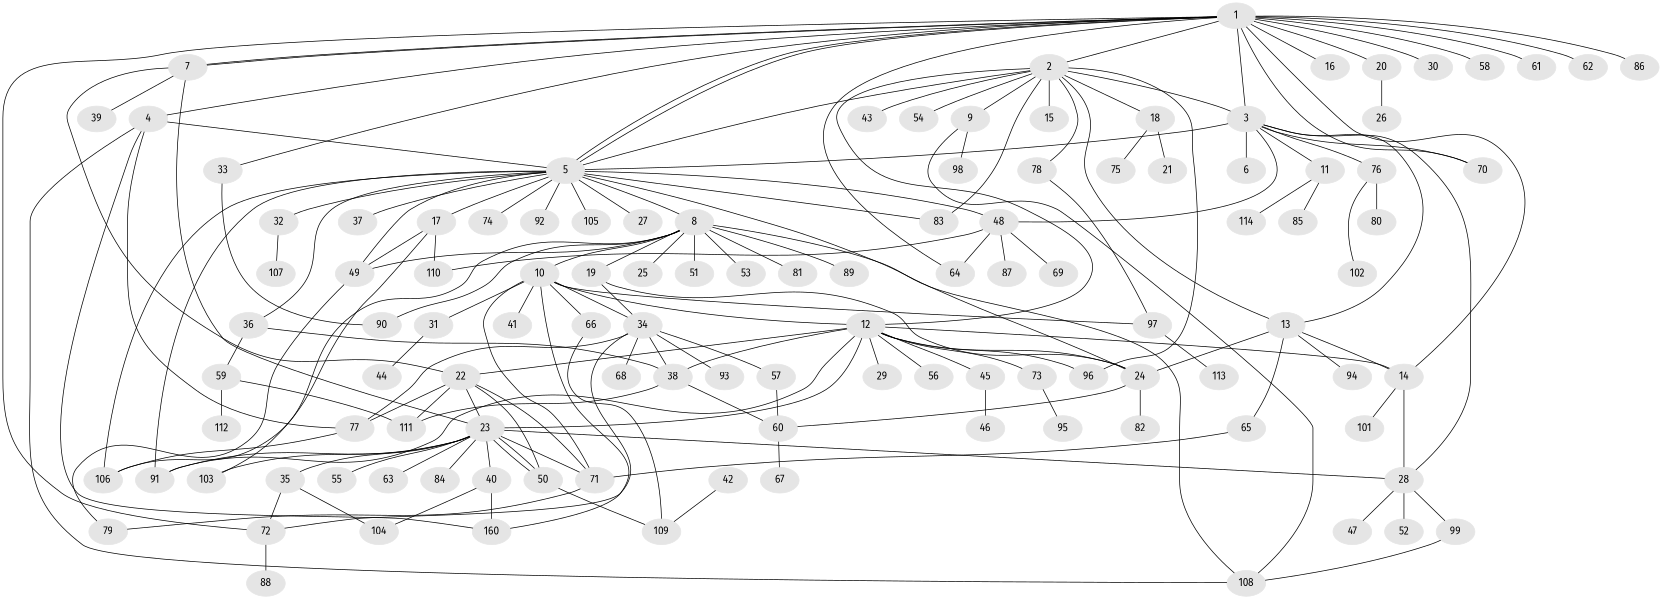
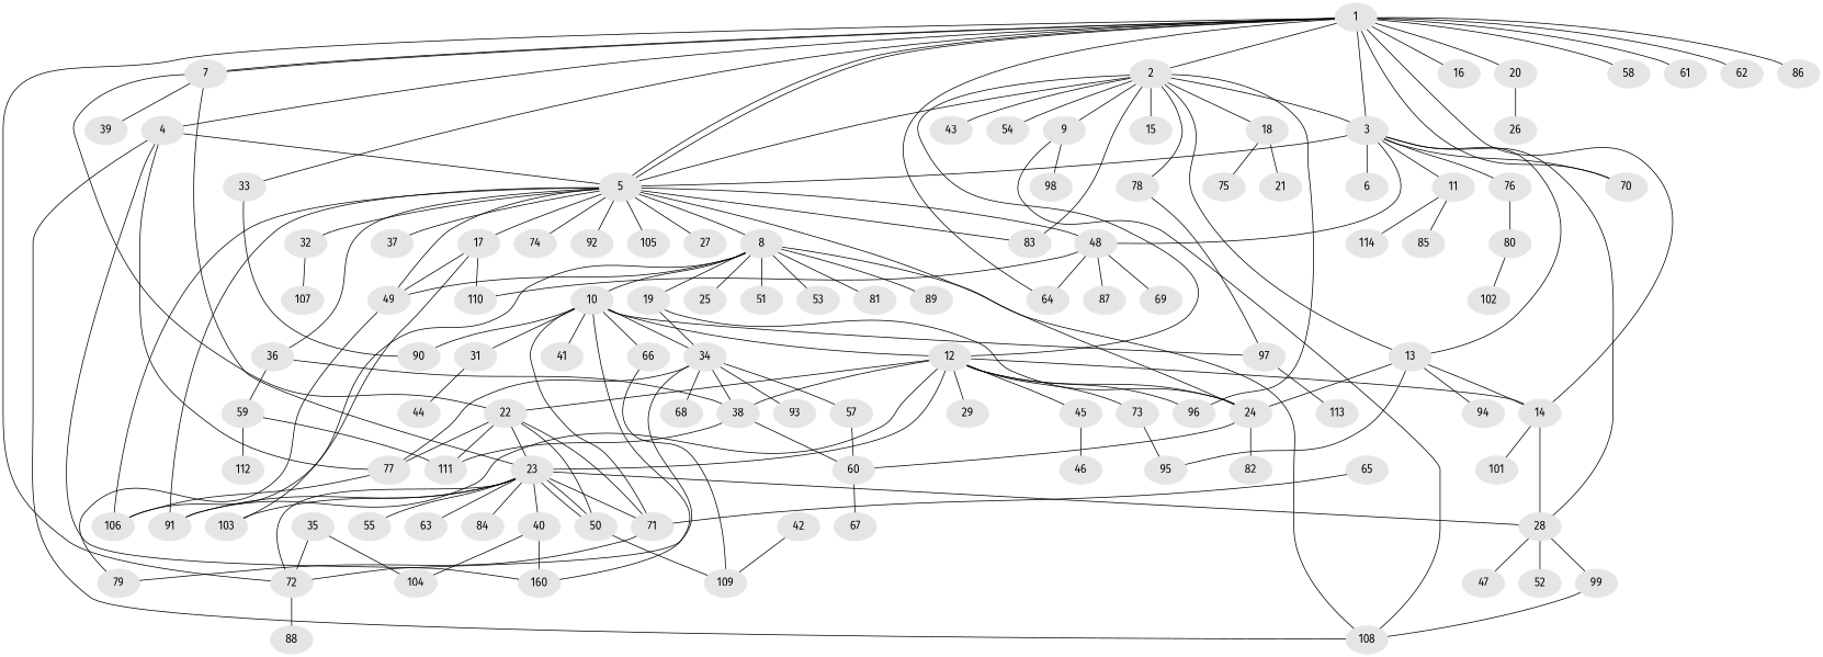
  graph {
    fontname="Fira Sans"
    node [color=gray90 fontname="Fira Sans" style=filled]
    edge [fontname="Fira Sans"]
    1
    2
    3
    4
    5
    7
    14
    16
    20
-   30
    33
    58
    61
    62
    64
    70
    72
    86
    9
    12
    13
    15
    18
    43
    54
    78
    83
    96
    6
    11
    28
    48
    76
    77
    n35 [label=160]
    108
    8
    17
    24
    27
    32
    36
    37
    49
    74
    91
    92
    105
    106
    22
    23
    39
    101
    26
    90
    88
    98
    29
    38
    45
-   56
    73
    65
    94
    21
    75
    97
    85
    114
    47
    52
    99
    110
    69
    87
    80
    10
    19
    25
    51
    53
    81
    89
    103
    60
    82
    107
    59
    42
    109
    79
    71
    50
    111
    35
    40
    55
    63
    84
    31
    34
    41
    66
    44
    57
    68
    93
    113
    46
    95
    104
    67
    112
    102
    1 -- 2
    1 -- 3
    1 -- 4
    1 -- 5
    1 -- 5
    1 -- 7
    1 -- 7
    1 -- 14
    1 -- 16
    1 -- 20
-   1 -- 30
    1 -- 33
    1 -- 58
    1 -- 61
    1 -- 62
    1 -- 64
    1 -- 70
    1 -- 72
    1 -- 86
    2 -- 3
    2 -- 5
    2 -- 9
    2 -- 12
    2 -- 13
    2 -- 15
    2 -- 18
    2 -- 43
    2 -- 54
    2 -- 78
    2 -- 83
    2 -- 96
    3 -- 5
    3 -- 70
    3 -- 13
    3 -- 6
    3 -- 11
    3 -- 28
    3 -- 48
    3 -- 76
    4 -- 5
    4 -- 77
    4 -- n35
    4 -- 108
    5 -- 83
    5 -- 48
    5 -- 8
    5 -- 17
    5 -- 24
    5 -- 27
    5 -- 32
    5 -- 36
    5 -- 37
    5 -- 49
    5 -- 74
    5 -- 91
    5 -- 92
    5 -- 105
    5 -- 106
    7 -- 22
    7 -- 23
    7 -- 39
    14 -- 28
    14 -- 101
    20 -- 26
    33 -- 90
    72 -- 88
    9 -- 108
    9 -- 98
    12 -- 14
    12 -- 96
    12 -- 24
    12 -- 91
    12 -- 22
    12 -- 23
    12 -- 29
    12 -- 38
    12 -- 45
-   12 -- 56
    12 -- 73
    13 -- 14
    13 -- 24
-   13 -- 65
+   13 -- 95
    13 -- 94
    18 -- 21
    18 -- 75
    78 -- 97
    11 -- 85
    11 -- 114
    28 -- 47
    28 -- 52
    28 -- 99
    48 -- 64
    48 -- 110
    48 -- 69
    48 -- 87
    76 -- 80
    77 -- 106
    8 -- 108
    8 -- 49
    8 -- 106
-   8 -- 90
+   10 -- 90
    8 -- 10
    8 -- 19
    8 -- 25
    8 -- 51
    8 -- 53
    8 -- 81
    8 -- 89
    17 -- 49
    17 -- 110
    17 -- 103
    24 -- 60
    24 -- 82
    32 -- 107
    36 -- 38
    36 -- 59
    49 -- 79
    22 -- 77
    22 -- 23
    22 -- 71
    22 -- 50
    22 -- 111
    23 -- 28
    23 -- 91
    23 -- 103
    23 -- 71
    23 -- 50
    23 -- 50
-   23 -- 35
+   23 -- 72
    23 -- 40
    23 -- 55
    23 -- 63
    23 -- 84
    38 -- 60
    38 -- 111
    45 -- 46
    73 -- 95
    65 -- 71
    97 -- 113
    99 -- 108
-   76 -- 102
+   80 -- 102
    10 -- 12
    10 -- n35
    10 -- 97
    10 -- 71
    10 -- 31
    10 -- 34
    10 -- 41
    10 -- 66
    19 -- 24
    19 -- 34
    60 -- 67
    59 -- 111
    59 -- 112
    42 -- 109
    71 -- 79
    50 -- 109
    35 -- 72
    35 -- 104
    40 -- n35
    40 -- 104
    31 -- 44
    34 -- 72
    34 -- 77
    34 -- 38
    34 -- 57
    34 -- 68
    34 -- 93
    66 -- 109
    57 -- 60
  }
